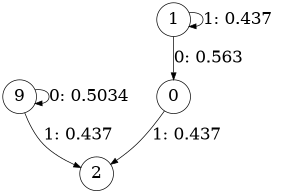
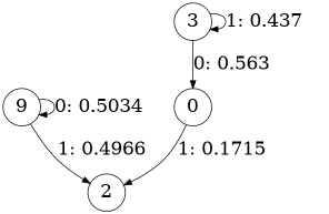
  digraph {
    node [fontsize=24 shape=circle]
    edge [fontsize=24]
    0
    2
    n3 [label=9]
-   3 [label=1]
-   0 -> 2 [label="1: 0.437    "]
-   n3 -> 2 [label="1: 0.437    "]
+   3
+   0 -> 2 [label="1: 0.1715   "]
+   n3 -> 2 [label="1: 0.4966   "]
    n3 -> n3 [label="0: 0.5034   "]
    3 -> 0 [label="0: 0.563    "]
    3 -> 3 [label="1: 0.437    "]
  }
